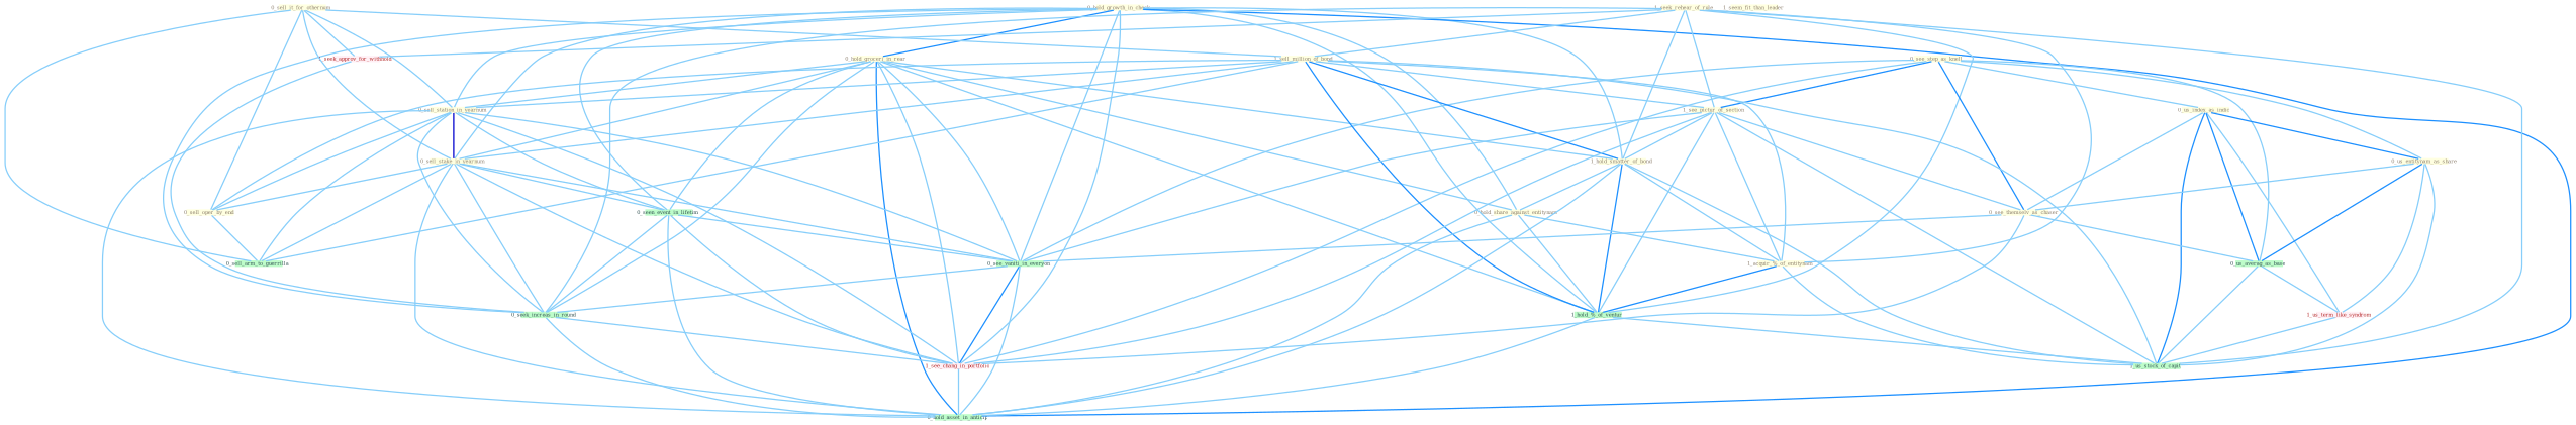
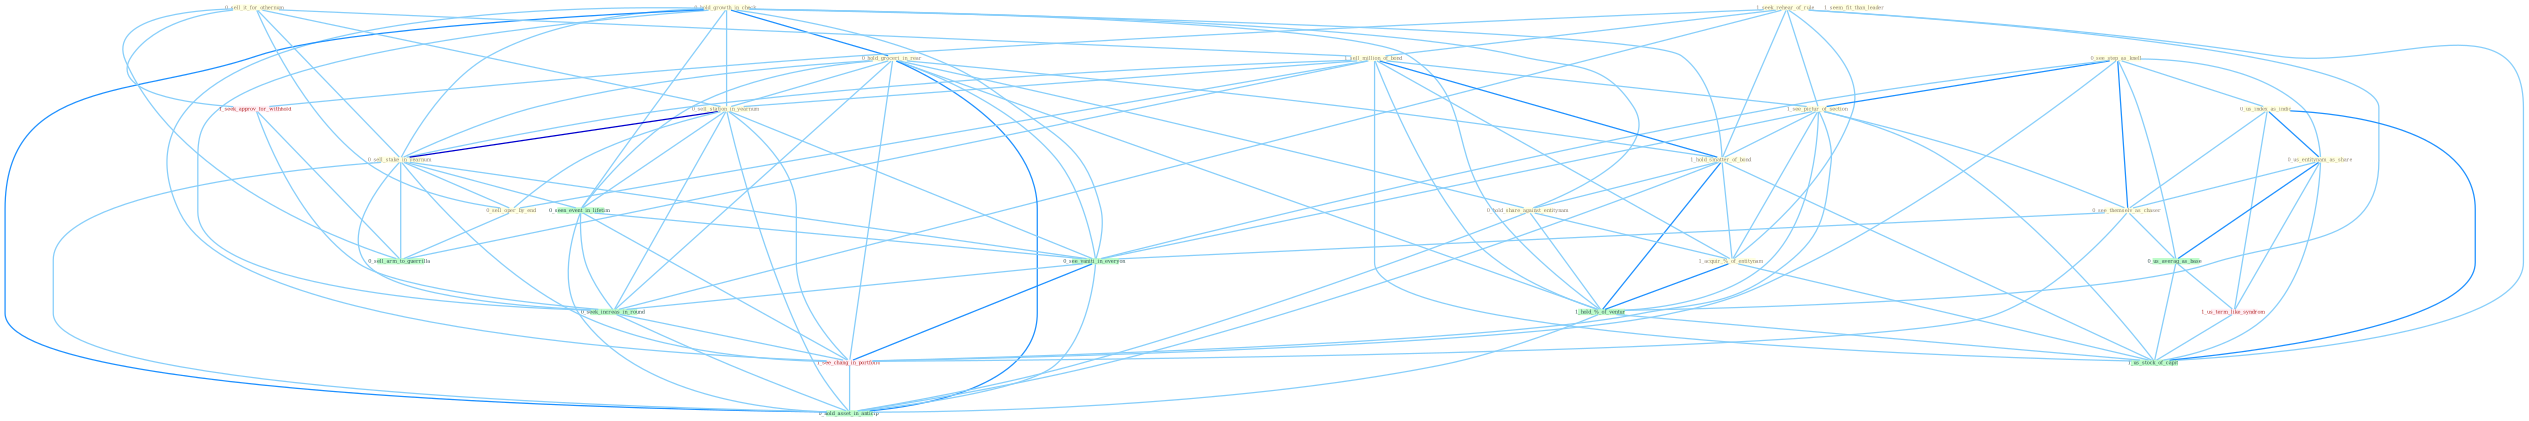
  graph {
    node [color="#ffffe0" fixedsize=true fontcolor="#8b7d6b" fontsize=4 shape=polygon style=filled]
    edge [color="#87cefa" w=1]
    "0_hold_growth_in_check " [height=.06 width=.5]
    "1_seem_fit_than_leader " [height=.06 width=.5]
    "1_seek_rehear_of_rule " [height=.06 width=.5]
    "0_sell_it_for_othernum " [height=.06 width=.5]
    "0_see_step_as_knell " [height=.06 width=.5]
    "0_hold_groceri_in_rear " [height=.06 width=.5]
    "1_sell_million_of_bond " [height=.06 width=.5]
    "1_see_pictur_of_section " [height=.06 width=.5]
    "1_hold_smatter_of_bond " [height=.06 width=.5]
    "0_hold_share_against_entitynam " [height=.06 width=.5]
    "0_sell_station_in_yearnum " [height=.06 width=.5]
    "0_sell_stake_in_yearnum " [height=.06 width=.5]
    "0_sell_oper_by_end " [height=.06 width=.5]
    "0_us_index_as_indic " [height=.06 width=.5]
    n15 [height=.06 label="0_us_entitynam_as_share" width=.5]
    "1_acquir_%_of_entitynam " [height=.06 width=.5]
    "0_see_themselv_as_chaser " [height=.06 width=.5]
    "1_us_term_like_syndrom " [color="#fff0f5" fontcolor="#b22222" height=.06 width=.5]
    "1_seek_approv_for_withhold " [color="#fff0f5" fontcolor="#b22222" height=.06 width=.5]
    "1_see_chang_in_portfolio " [color="#fff0f5" fontcolor="#b22222" height=.06 width=.5]
    "0_seen_event_in_lifetim " [color="#BDFCC9" fontcolor="#2f4f4f" height=.06 width=.5]
    "1_hold_%_of_ventur " [color="#BDFCC9" fontcolor="#2f4f4f" height=.06 width=.5]
    "0_see_vaniti_in_everyon " [color="#BDFCC9" fontcolor="#2f4f4f" height=.06 width=.5]
    "0_seek_increas_in_round " [color="#BDFCC9" fontcolor="#2f4f4f" height=.06 width=.5]
    "0_hold_asset_in_anticip " [color="#BDFCC9" fontcolor="#2f4f4f" height=.06 width=.5]
    "1_us_stock_of_capit " [color="#BDFCC9" fontcolor="#2f4f4f" height=.06 width=.5]
    "0_sell_arm_to_guerrilla " [color="#BDFCC9" fontcolor="#2f4f4f" height=.06 width=.5]
    "0_us_averag_as_base " [color="#BDFCC9" fontcolor="#2f4f4f" height=.06 width=.5]
    subgraph sub_1 {
      "0_hold_growth_in_check "
      "1_seem_fit_than_leader "
      "1_seek_rehear_of_rule "
      "0_sell_it_for_othernum "
      "0_see_step_as_knell "
      "0_hold_groceri_in_rear "
      "1_sell_million_of_bond "
      "1_see_pictur_of_section "
      "1_hold_smatter_of_bond "
      "0_hold_share_against_entitynam "
      "0_sell_station_in_yearnum "
      "0_sell_stake_in_yearnum "
      "0_sell_oper_by_end "
      "0_us_index_as_indic "
      n15
      "1_acquir_%_of_entitynam "
      "0_see_themselv_as_chaser "
    }
    subgraph sub_2 {
      "1_us_term_like_syndrom "
      "1_seek_approv_for_withhold "
      "1_see_chang_in_portfolio "
    }
    "0_hold_growth_in_check " -- "0_hold_groceri_in_rear " [color="#1e90ff" w=2]
    "0_hold_growth_in_check " -- "1_hold_smatter_of_bond "
    "0_hold_growth_in_check " -- "0_hold_share_against_entitynam "
    "0_hold_growth_in_check " -- "0_sell_station_in_yearnum "
    "0_hold_growth_in_check " -- "0_sell_stake_in_yearnum "
    "0_hold_growth_in_check " -- "1_see_chang_in_portfolio "
    "0_hold_growth_in_check " -- "0_seen_event_in_lifetim "
    "0_hold_growth_in_check " -- "1_hold_%_of_ventur "
    "0_hold_growth_in_check " -- "0_see_vaniti_in_everyon "
    "0_hold_growth_in_check " -- "0_seek_increas_in_round "
    "0_hold_growth_in_check " -- "0_hold_asset_in_anticip " [color="#1e90ff" w=2]
    "1_seek_rehear_of_rule " -- "1_sell_million_of_bond "
    "1_seek_rehear_of_rule " -- "1_see_pictur_of_section "
    "1_seek_rehear_of_rule " -- "1_hold_smatter_of_bond "
    "1_seek_rehear_of_rule " -- "1_acquir_%_of_entitynam "
    "1_seek_rehear_of_rule " -- "1_seek_approv_for_withhold "
    "1_seek_rehear_of_rule " -- "1_hold_%_of_ventur "
    "1_seek_rehear_of_rule " -- "0_seek_increas_in_round "
    "1_seek_rehear_of_rule " -- "1_us_stock_of_capit "
    "0_sell_it_for_othernum " -- "1_sell_million_of_bond "
    "0_sell_it_for_othernum " -- "0_sell_station_in_yearnum "
    "0_sell_it_for_othernum " -- "0_sell_stake_in_yearnum "
    "0_sell_it_for_othernum " -- "0_sell_oper_by_end "
    "0_sell_it_for_othernum " -- "1_seek_approv_for_withhold "
    "0_sell_it_for_othernum " -- "0_sell_arm_to_guerrilla "
    "0_see_step_as_knell " -- "1_see_pictur_of_section " [color="#1e90ff"]
    "0_see_step_as_knell " -- "0_us_index_as_indic "
    "0_see_step_as_knell " -- n15
    "0_see_step_as_knell " -- "0_see_themselv_as_chaser " [color="#1e90ff" w=2]
    "0_see_step_as_knell " -- "1_see_chang_in_portfolio "
    "0_see_step_as_knell " -- "0_see_vaniti_in_everyon "
    "0_see_step_as_knell " -- "0_us_averag_as_base "
    "0_hold_groceri_in_rear " -- "1_hold_smatter_of_bond "
    "0_hold_groceri_in_rear " -- "0_hold_share_against_entitynam "
    "0_hold_groceri_in_rear " -- "0_sell_station_in_yearnum "
    "0_hold_groceri_in_rear " -- "0_sell_stake_in_yearnum "
    "0_hold_groceri_in_rear " -- "1_see_chang_in_portfolio "
    "0_hold_groceri_in_rear " -- "0_seen_event_in_lifetim "
    "0_hold_groceri_in_rear " -- "1_hold_%_of_ventur "
    "0_hold_groceri_in_rear " -- "0_see_vaniti_in_everyon "
    "0_hold_groceri_in_rear " -- "0_seek_increas_in_round "
    "0_hold_groceri_in_rear " -- "0_hold_asset_in_anticip " [color="#1e90ff" w=2]
    "1_sell_million_of_bond " -- "1_see_pictur_of_section "
    "1_sell_million_of_bond " -- "1_hold_smatter_of_bond " [color="#1e90ff" w=2]
    "1_sell_million_of_bond " -- "0_sell_station_in_yearnum "
    "1_sell_million_of_bond " -- "0_sell_stake_in_yearnum "
    "1_sell_million_of_bond " -- "0_sell_oper_by_end "
    "1_sell_million_of_bond " -- "1_acquir_%_of_entitynam "
-   "1_sell_million_of_bond " -- "1_hold_%_of_ventur " [color="#1e90ff"]
+   "1_sell_million_of_bond " -- "1_hold_%_of_ventur "
    "1_sell_million_of_bond " -- "1_us_stock_of_capit "
    "1_sell_million_of_bond " -- "0_sell_arm_to_guerrilla "
    "1_see_pictur_of_section " -- "1_hold_smatter_of_bond "
    "1_see_pictur_of_section " -- "1_acquir_%_of_entitynam "
    "1_see_pictur_of_section " -- "0_see_themselv_as_chaser "
    "1_see_pictur_of_section " -- "1_see_chang_in_portfolio "
    "1_see_pictur_of_section " -- "1_hold_%_of_ventur "
    "1_see_pictur_of_section " -- "0_see_vaniti_in_everyon "
    "1_see_pictur_of_section " -- "1_us_stock_of_capit "
    "1_hold_smatter_of_bond " -- "0_hold_share_against_entitynam "
    "1_hold_smatter_of_bond " -- "1_acquir_%_of_entitynam "
    "1_hold_smatter_of_bond " -- "1_hold_%_of_ventur " [color="#1e90ff" w=2]
    "1_hold_smatter_of_bond " -- "0_hold_asset_in_anticip "
    "1_hold_smatter_of_bond " -- "1_us_stock_of_capit "
    "0_hold_share_against_entitynam " -- "1_acquir_%_of_entitynam "
    "0_hold_share_against_entitynam " -- "1_hold_%_of_ventur "
    "0_hold_share_against_entitynam " -- "0_hold_asset_in_anticip "
    "0_sell_station_in_yearnum " -- "0_sell_stake_in_yearnum " [color="#0000cd" w=3]
    "0_sell_station_in_yearnum " -- "0_sell_oper_by_end "
    "0_sell_station_in_yearnum " -- "1_see_chang_in_portfolio "
    "0_sell_station_in_yearnum " -- "0_seen_event_in_lifetim "
    "0_sell_station_in_yearnum " -- "0_see_vaniti_in_everyon "
    "0_sell_station_in_yearnum " -- "0_seek_increas_in_round "
    "0_sell_station_in_yearnum " -- "0_hold_asset_in_anticip "
-   "0_sell_station_in_yearnum " -- "0_sell_arm_to_guerrilla "
+   "1_seek_approv_for_withhold " -- "0_sell_arm_to_guerrilla "
    "0_sell_stake_in_yearnum " -- "0_sell_oper_by_end "
    "0_sell_stake_in_yearnum " -- "1_see_chang_in_portfolio "
    "0_sell_stake_in_yearnum " -- "0_seen_event_in_lifetim "
    "0_sell_stake_in_yearnum " -- "0_see_vaniti_in_everyon "
    "0_sell_stake_in_yearnum " -- "0_seek_increas_in_round "
    "0_sell_stake_in_yearnum " -- "0_hold_asset_in_anticip "
    "0_sell_stake_in_yearnum " -- "0_sell_arm_to_guerrilla "
    "0_sell_oper_by_end " -- "0_sell_arm_to_guerrilla "
    "0_us_index_as_indic " -- n15 [color="#1e90ff" w=2]
    "0_us_index_as_indic " -- "0_see_themselv_as_chaser "
    "0_us_index_as_indic " -- "1_us_term_like_syndrom "
    "0_us_index_as_indic " -- "1_us_stock_of_capit " [color="#1e90ff"]
-   "0_us_index_as_indic " -- "0_us_averag_as_base " [color="#1e90ff" w=2]
    n15 -- "0_see_themselv_as_chaser "
    n15 -- "1_us_term_like_syndrom "
    n15 -- "1_us_stock_of_capit "
    n15 -- "0_us_averag_as_base " [color="#1e90ff" w=2]
    "1_acquir_%_of_entitynam " -- "1_hold_%_of_ventur " [color="#1e90ff" w=2]
    "1_acquir_%_of_entitynam " -- "1_us_stock_of_capit "
    "0_see_themselv_as_chaser " -- "1_see_chang_in_portfolio "
    "0_see_themselv_as_chaser " -- "0_see_vaniti_in_everyon "
    "0_see_themselv_as_chaser " -- "0_us_averag_as_base "
    "1_us_term_like_syndrom " -- "1_us_stock_of_capit "
    "1_seek_approv_for_withhold " -- "0_seek_increas_in_round "
    "1_see_chang_in_portfolio " -- "0_hold_asset_in_anticip "
    "0_seen_event_in_lifetim " -- "1_see_chang_in_portfolio "
    "0_seen_event_in_lifetim " -- "0_see_vaniti_in_everyon "
    "0_seen_event_in_lifetim " -- "0_seek_increas_in_round "
    "0_seen_event_in_lifetim " -- "0_hold_asset_in_anticip "
    "1_hold_%_of_ventur " -- "0_hold_asset_in_anticip "
    "1_hold_%_of_ventur " -- "1_us_stock_of_capit "
    "0_see_vaniti_in_everyon " -- "1_see_chang_in_portfolio " [color="#1e90ff" w=2]
    "0_see_vaniti_in_everyon " -- "0_seek_increas_in_round "
    "0_see_vaniti_in_everyon " -- "0_hold_asset_in_anticip "
    "0_seek_increas_in_round " -- "1_see_chang_in_portfolio "
    "0_seek_increas_in_round " -- "0_hold_asset_in_anticip "
    "0_us_averag_as_base " -- "1_us_term_like_syndrom "
    "0_us_averag_as_base " -- "1_us_stock_of_capit "
  }
